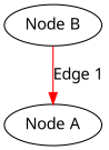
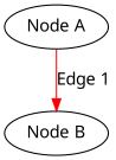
  digraph {
    fontname="Noto Sans"
    node [fontname="Noto Sans"]
    n1 [label="Node A"]
    n2 [label="Node B"]
-   n2 -> n1 [color=red label="Edge 1" fontname="Noto Sans"]
+   n1 -> n2 [color=red label="Edge 1" fontname="Noto Sans"]
  }
